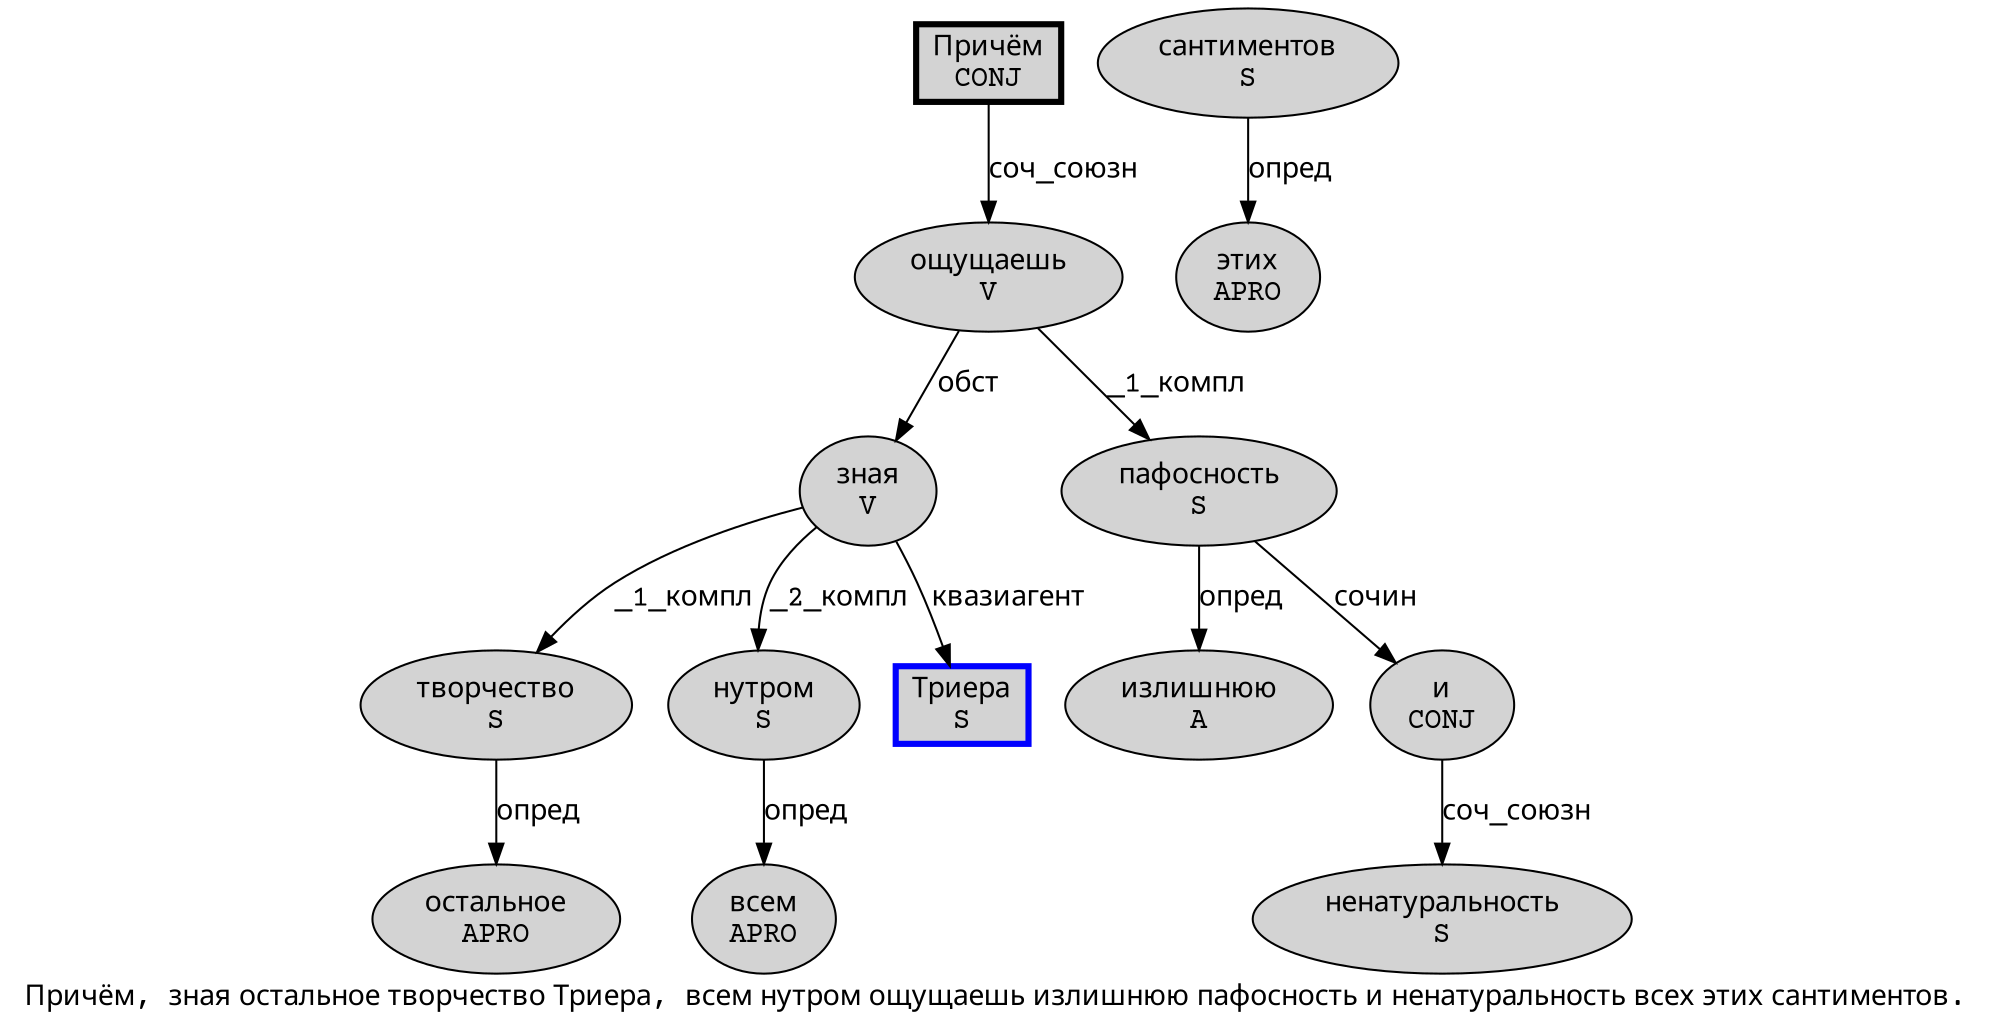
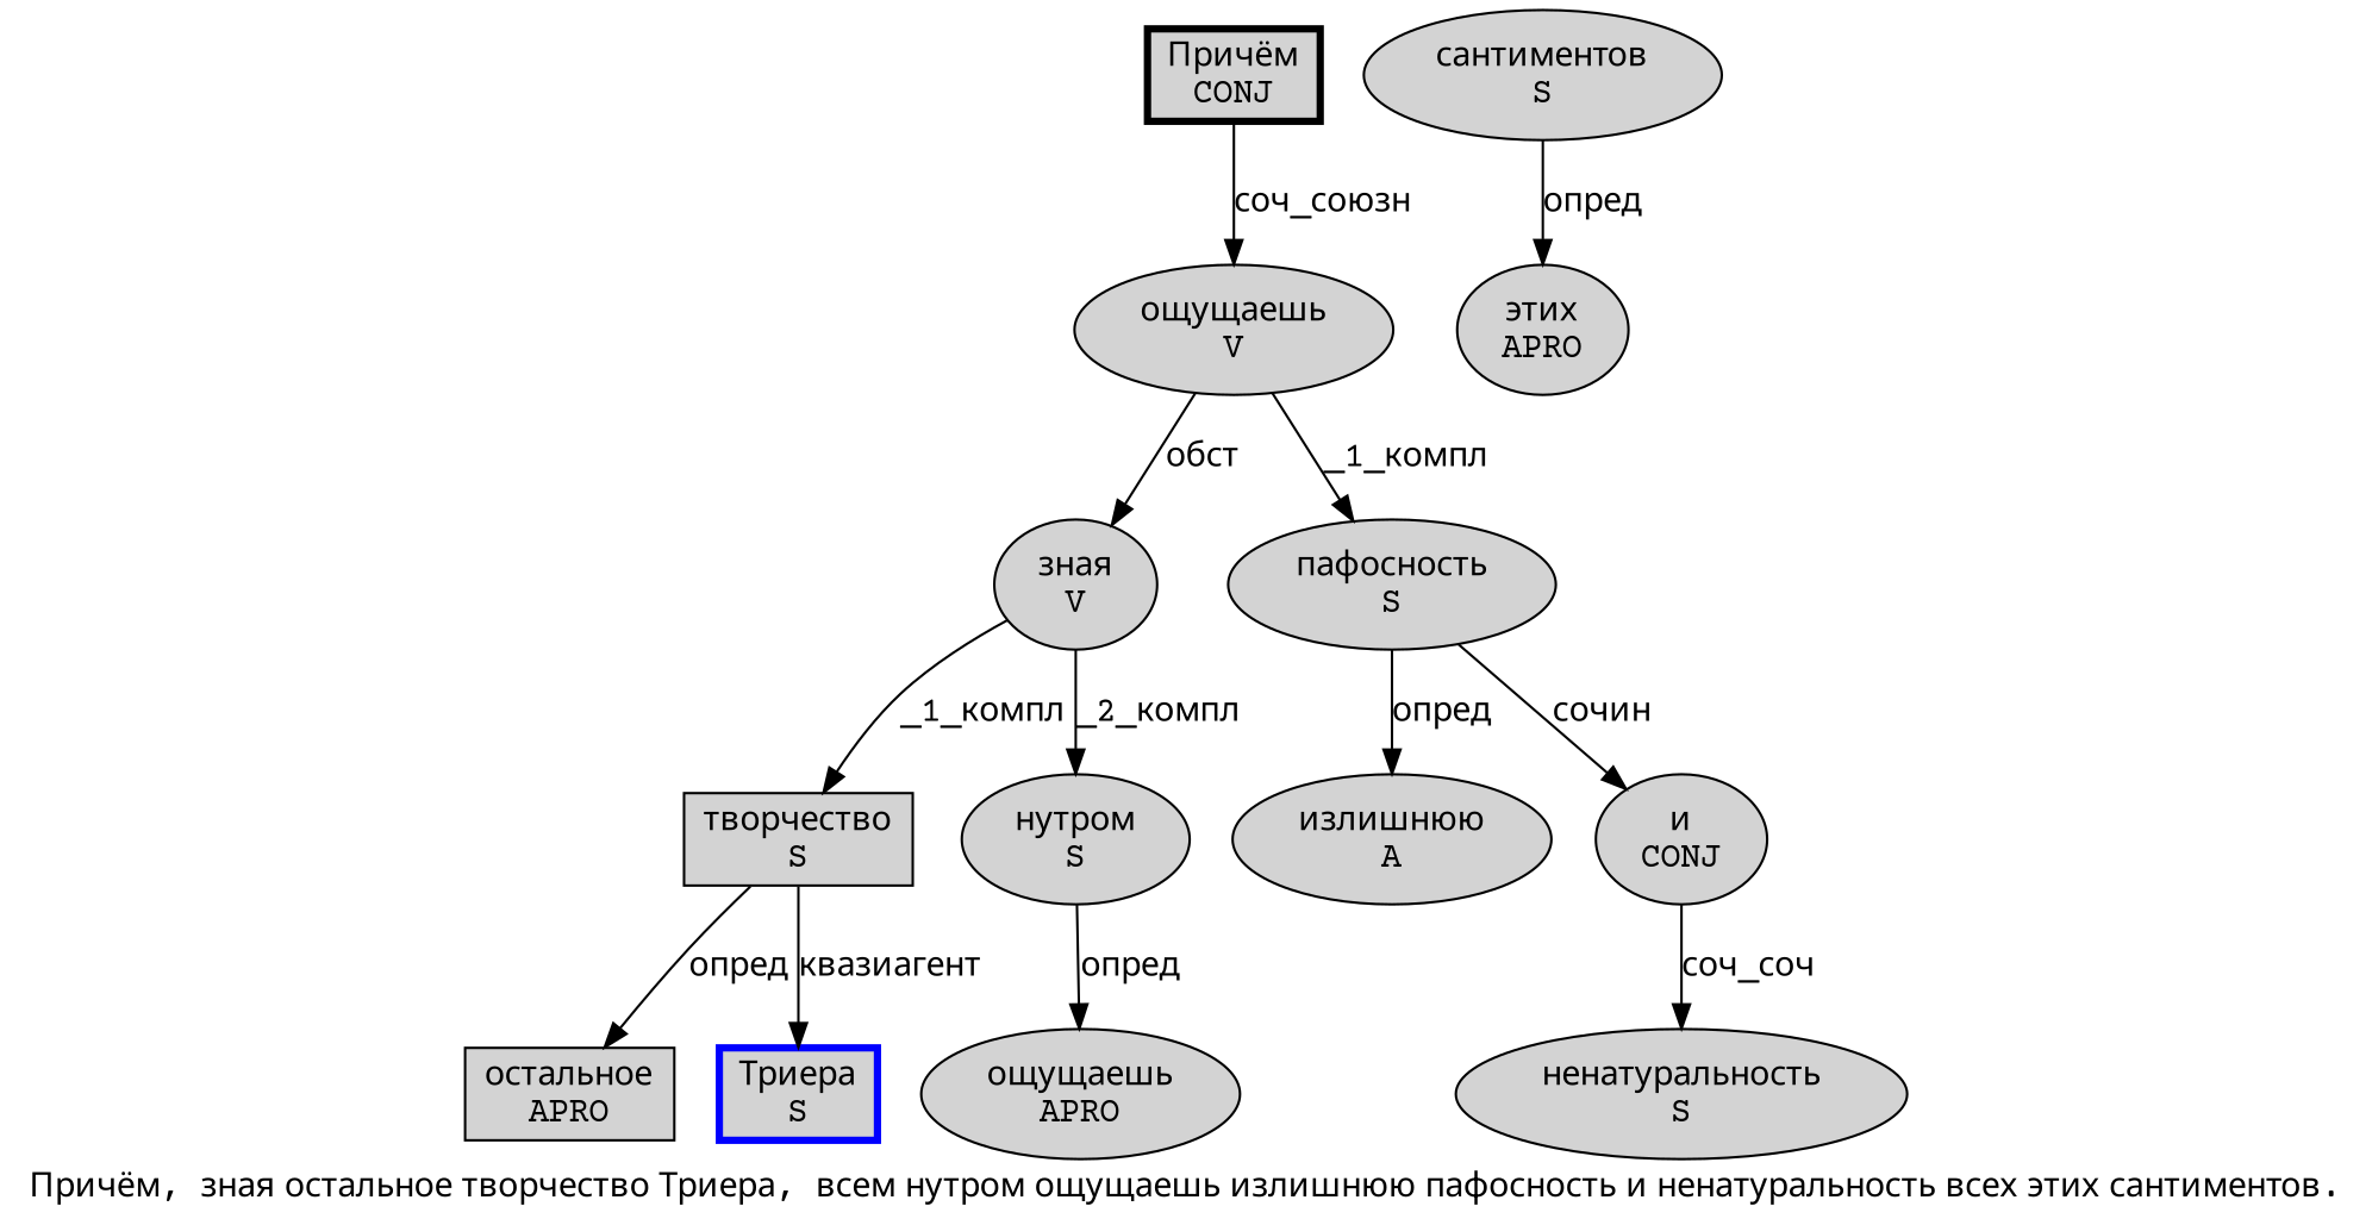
  digraph {
    fontname="Courier Prime"
    label="Причём, зная остальное творчество Триера, всем нутром ощущаешь излишнюю пафосность и ненатуральность всех этих сантиментов."
    node [fillcolor=lightgray fontname="Courier Prime" penwidth=1 shape=ellipse style=filled]
    edge [fontname="Courier Prime"]
    n1 [color=black label="Причём\nCONJ" penwidth=3 shape=box]
    n2 [label="ощущаешь\nV"]
    n3 [label="зная\nV"]
    n4 [label="пафосность\nS"]
-   n5 [label="творчество\nS"]
+   n5 [label="творчество\nS" shape=box]
    n6 [label="нутром\nS"]
-   n7 [label="остальное\nAPRO"]
+   n7 [label="остальное\nAPRO" shape=box]
    n8 [color=blue label="Триера\nS" penwidth=3 shape=box]
-   n9 [label="всем\nAPRO"]
+   n9 [label="ощущаешь\nAPRO"]
    n10 [label="излишнюю\nA"]
    n11 [label="и\nCONJ"]
    n12 [label="ненатуральность\nS"]
    n13 [label="сантиментов\nS"]
    n14 [label="этих\nAPRO"]
    n1 -> n2 [label="соч_союзн"]
    n2 -> n3 [label="обст"]
    n2 -> n4 [label="_1_компл"]
    n3 -> n5 [label="_1_компл"]
    n3 -> n6 [label="_2_компл"]
    n4 -> n10 [label="опред"]
    n4 -> n11 [label="сочин"]
    n5 -> n7 [label="опред"]
-   n3 -> n8 [label="квазиагент"]
+   n5 -> n8 [label="квазиагент"]
    n6 -> n9 [label="опред"]
-   n11 -> n12 [label="соч_союзн"]
+   n11 -> n12 [label="соч_соч"]
    n13 -> n14 [label="опред"]
  }
